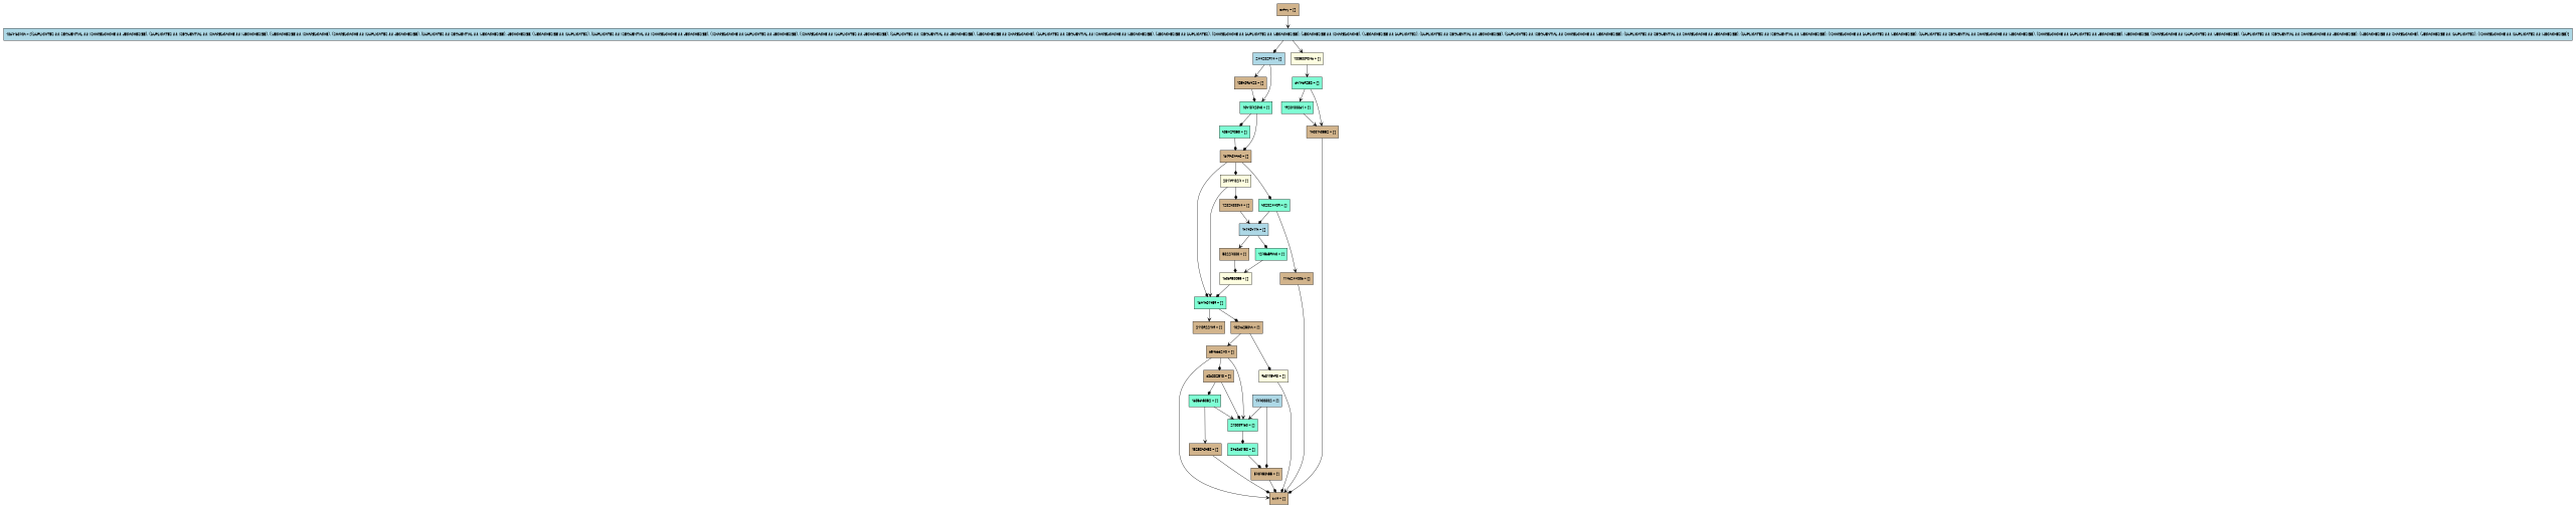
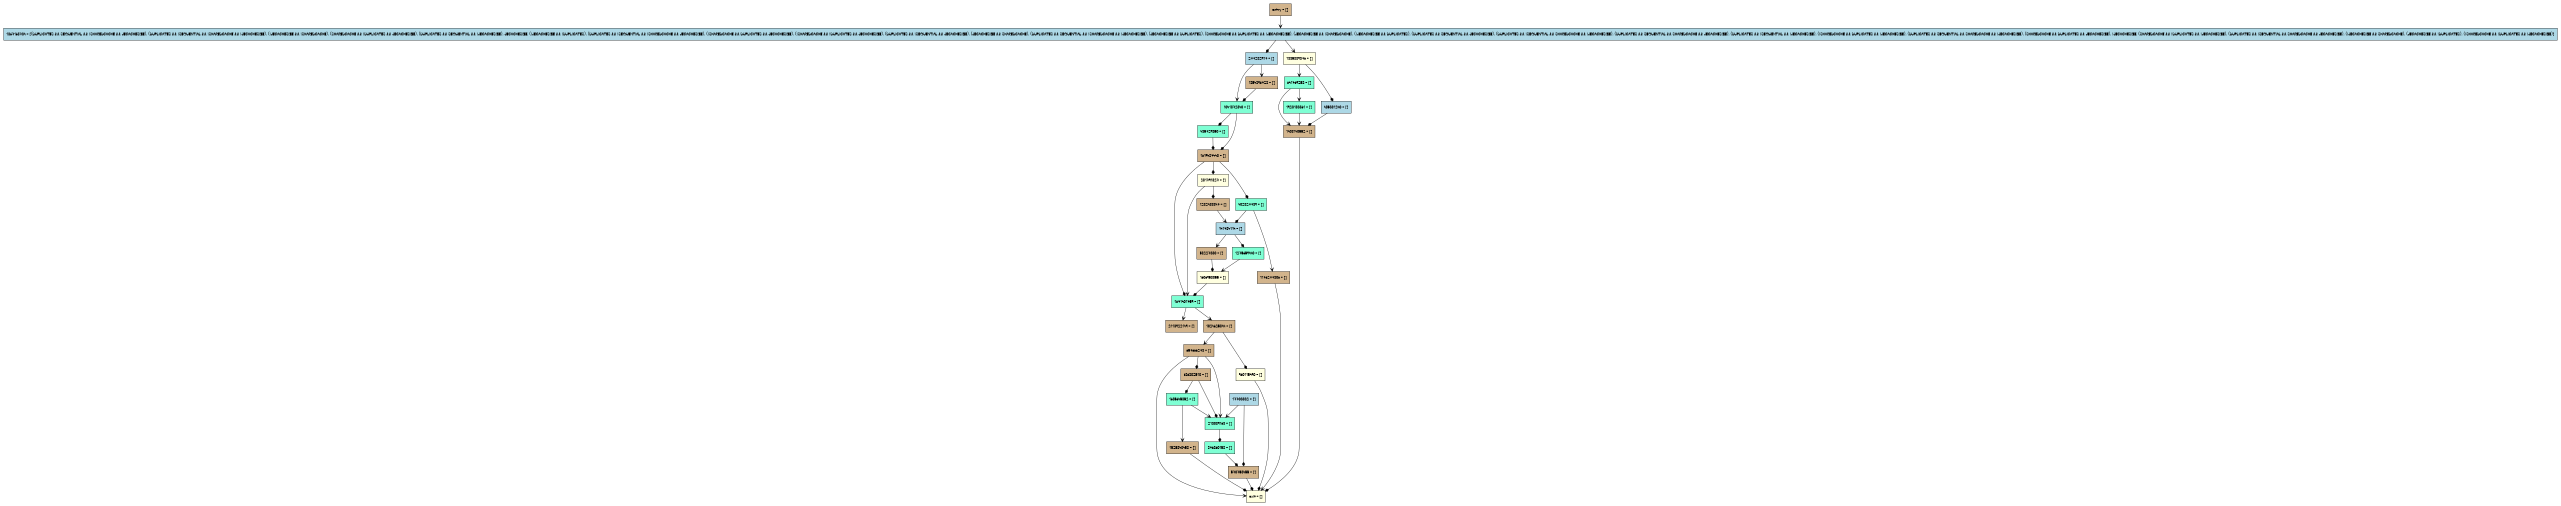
  digraph {
    fontname="Patrick Hand"
    node [fillcolor=tan fontname="Patrick Hand" shape=record style=filled]
    edge [arrowhead=diamond fontname="Patrick Hand"]
    n1 [fillcolor=lightblue label="1867168734 - [(DUPLICATES && SEQUENTIAL && !SHAREDCACHE && JECACHESIZE), (DUPLICATES && !SEQUENTIAL && !SHAREDCACHE && !JECACHESIZE), (!JECACHESIZE && !SHAREDCACHE), (SHAREDCACHE && !DUPLICATES && JECACHESIZE), (DUPLICATES && SEQUENTIAL && !JECACHESIZE), JECACHESIZE, (!JECACHESIZE && !DUPLICATES), (DUPLICATES && !SEQUENTIAL && !SHAREDCACHE && JECACHESIZE), (!SHAREDCACHE && DUPLICATES && JECACHESIZE), (!SHAREDCACHE && !DUPLICATES && JECACHESIZE), (DUPLICATES && !SEQUENTIAL && JECACHESIZE), (JECACHESIZE && SHAREDCACHE), (DUPLICATES && SEQUENTIAL && !SHAREDCACHE && !JECACHESIZE), (JECACHESIZE && DUPLICATES), (SHAREDCACHE && DUPLICATES && !JECACHESIZE), (JECACHESIZE && !SHAREDCACHE), (!JECACHESIZE && DUPLICATES), (DUPLICATES && SEQUENTIAL && JECACHESIZE), (DUPLICATES && !SEQUENTIAL && SHAREDCACHE && !JECACHESIZE), (DUPLICATES && SEQUENTIAL && SHAREDCACHE && JECACHESIZE), (DUPLICATES && !SEQUENTIAL && !JECACHESIZE), (!SHAREDCACHE && DUPLICATES && !JECACHESIZE), (DUPLICATES && SEQUENTIAL && SHAREDCACHE && !JECACHESIZE), (SHAREDCACHE && DUPLICATES && JECACHESIZE), !JECACHESIZE, (SHAREDCACHE && !DUPLICATES && !JECACHESIZE), (DUPLICATES && !SEQUENTIAL && SHAREDCACHE && JECACHESIZE), (!JECACHESIZE && SHAREDCACHE), (JECACHESIZE && !DUPLICATES), (!SHAREDCACHE && !DUPLICATES && !JECACHESIZE)]"]
    n2 [fillcolor=lightyellow label="1335889376 - []"]
    n3 [fillcolor=lightblue label="277232917 - []"]
    n4 [fillcolor=aquamarine label="641769253 - []"]
+   n5 [fillcolor=lightblue label="485381240 - []"]
    n6 [fillcolor=aquamarine label="1041872840 - []"]
    n7 [label="1354396723 - []"]
    n8 [fillcolor=lightblue label="141784114 - []"]
    n9 [label="58227380 - []"]
    n10 [fillcolor=aquamarine label="1275659440 - []"]
    n11 [fillcolor=lightyellow label="1606958055 - []"]
    n12 [fillcolor=aquamarine label="435729350 - []"]
    n13 [label="1619487440 - []"]
    n14 [fillcolor=aquamarine label="1671401759 - []"]
    n15 [fillcolor=aquamarine label="402327739 - []"]
    n16 [fillcolor=lightyellow label="281791827 - []"]
    n17 [label="636302510 - []"]
    n18 [fillcolor=aquamarine label="213089163 - []"]
    n19 [fillcolor=aquamarine label="1685645852 - []"]
    n20 [fillcolor=aquamarine label="376860158 - []"]
    n21 [label="1525840458 - []"]
    n22 [label="570753455 - []"]
-   n23 [label="exit - []"]
+   n23 [fillcolor=lightyellow label="exit - []"]
    n24 [fillcolor=aquamarine label="1923183861 - []"]
    n25 [label="1408140552 - []"]
    n26 [label="657666273 - []"]
    n27 [label="1024625844 - []"]
    n28 [label="2113922149 - []"]
    n29 [fillcolor=lightyellow label="960115490 - []"]
    n30 [fillcolor=lightblue label="17703832 - []"]
    n31 [label="1176277306 - []"]
    n32 [label="1282488847 - []"]
    n33 [label="entry - []"]
    n1 -> n2 [arrowhead=vee]
    n1 -> n3
    n2 -> n4 [arrowhead=vee]
+   n2 -> n5
    n3 -> n6 [arrowhead=vee]
    n3 -> n7 [arrowhead=vee]
    n4 -> n24 [arrowhead=vee]
    n4 -> n25 [arrowhead=vee]
+   n5 -> n25
    n6 -> n12
    n6 -> n13
    n7 -> n6
    n8 -> n9 [arrowhead=vee]
    n8 -> n10
    n9 -> n11
    n10 -> n11 [arrowhead=vee]
    n11 -> n14
    n12 -> n13
    n13 -> n14
    n13 -> n15
    n13 -> n16
-   n14 -> n27
+   n14 -> n27 [arrowhead=vee]
    n14 -> n28 [arrowhead=vee]
    n15 -> n8
    n15 -> n31 [arrowhead=vee]
    n16 -> n14 [arrowhead=vee]
    n16 -> n32
    n17 -> n18
    n17 -> n19
    n18 -> n20
    n19 -> n18 [arrowhead=vee]
    n19 -> n21 [arrowhead=vee]
    n20 -> n22
    n21 -> n23
    n22 -> n23
    n24 -> n25 [arrowhead=vee]
    n25 -> n23
    n26 -> n17
    n26 -> n18 [arrowhead=vee]
    n26 -> n23 [arrowhead=vee]
    n27 -> n26 [arrowhead=vee]
    n27 -> n29
    n29 -> n23
    n30 -> n18 [arrowhead=vee]
    n30 -> n22
    n31 -> n23 [arrowhead=vee]
    n32 -> n8 [arrowhead=vee]
    n33 -> n1 [arrowhead=vee]
  }
